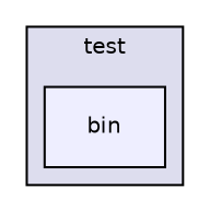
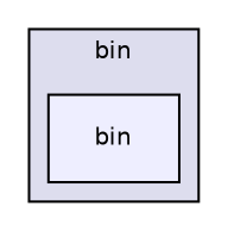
  digraph {
    compound=true
    n1 [fillcolor="#eeeeff" fontname=Helvetica fontsize=10 label=bin pencolor=black shape=box style=filled]
    subgraph cluster_1 {
      bgcolor="#ddddee"
      fontname=Helvetica
      fontsize=10
-     label=test
+     label=bin
      pencolor=black
      n1
    }
  }
